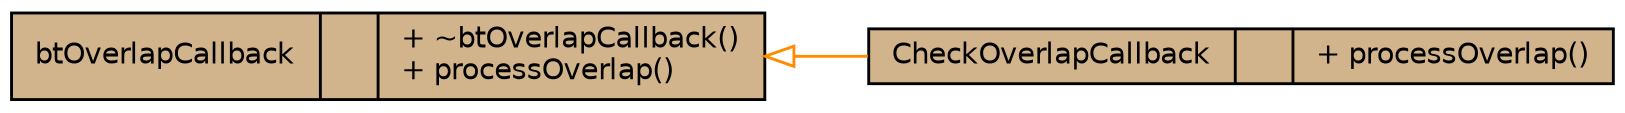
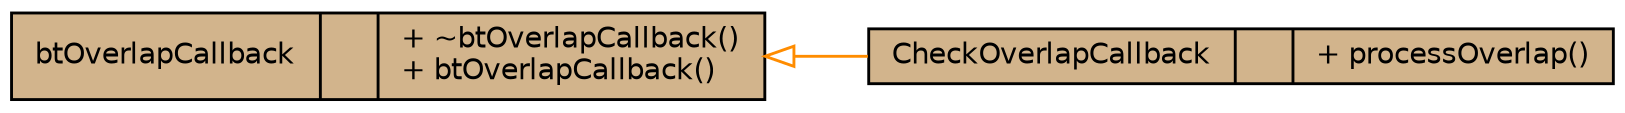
  digraph {
    rankdir=LR
    node [color=black fillcolor=tan fontname=Helvetica fontsize=10 shape=record style=filled]
    n1 [fontcolor=black height=0.2 label="{CheckOverlapCallback\n||+ processOverlap()\l}" width=0.4]
-   n2 [height=0.2 label="{btOverlapCallback\n||+ ~btOverlapCallback()\l+ processOverlap()\l}" width=0.4]
+   n2 [height=0.2 label="{btOverlapCallback\n||+ ~btOverlapCallback()\l+ btOverlapCallback()\l}" width=0.4]
    n2 -> n1 [arrowtail=empty color=darkorange dir=back fontname=Helvetica fontsize=10 labelfontname=Helvetica labelfontsize=10 style=solid]
  }
